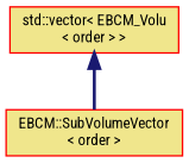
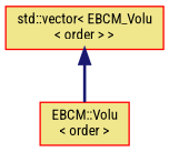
  digraph {
    fontname="Roboto Condensed"
    node [color=red fillcolor=khaki fontname="Roboto Condensed" fontsize=10 shape=record style=filled]
-   n1 [fontcolor=black height=0.2 label="EBCM::SubVolumeVector\l\< order \>" width=0.4]
+   n1 [fontcolor=black height=0.2 label="EBCM::Volu\l\< order \>" width=0.4]
    n2 [height=0.2 label="std::vector\< EBCM_Volu\l\< order \> \>" width=0.4]
    n2 -> n1 [color=midnightblue dir=back fontname="Roboto Condensed" fontsize=10 labelfontname=Helvetica labelfontsize=10 style=bold]
  }
